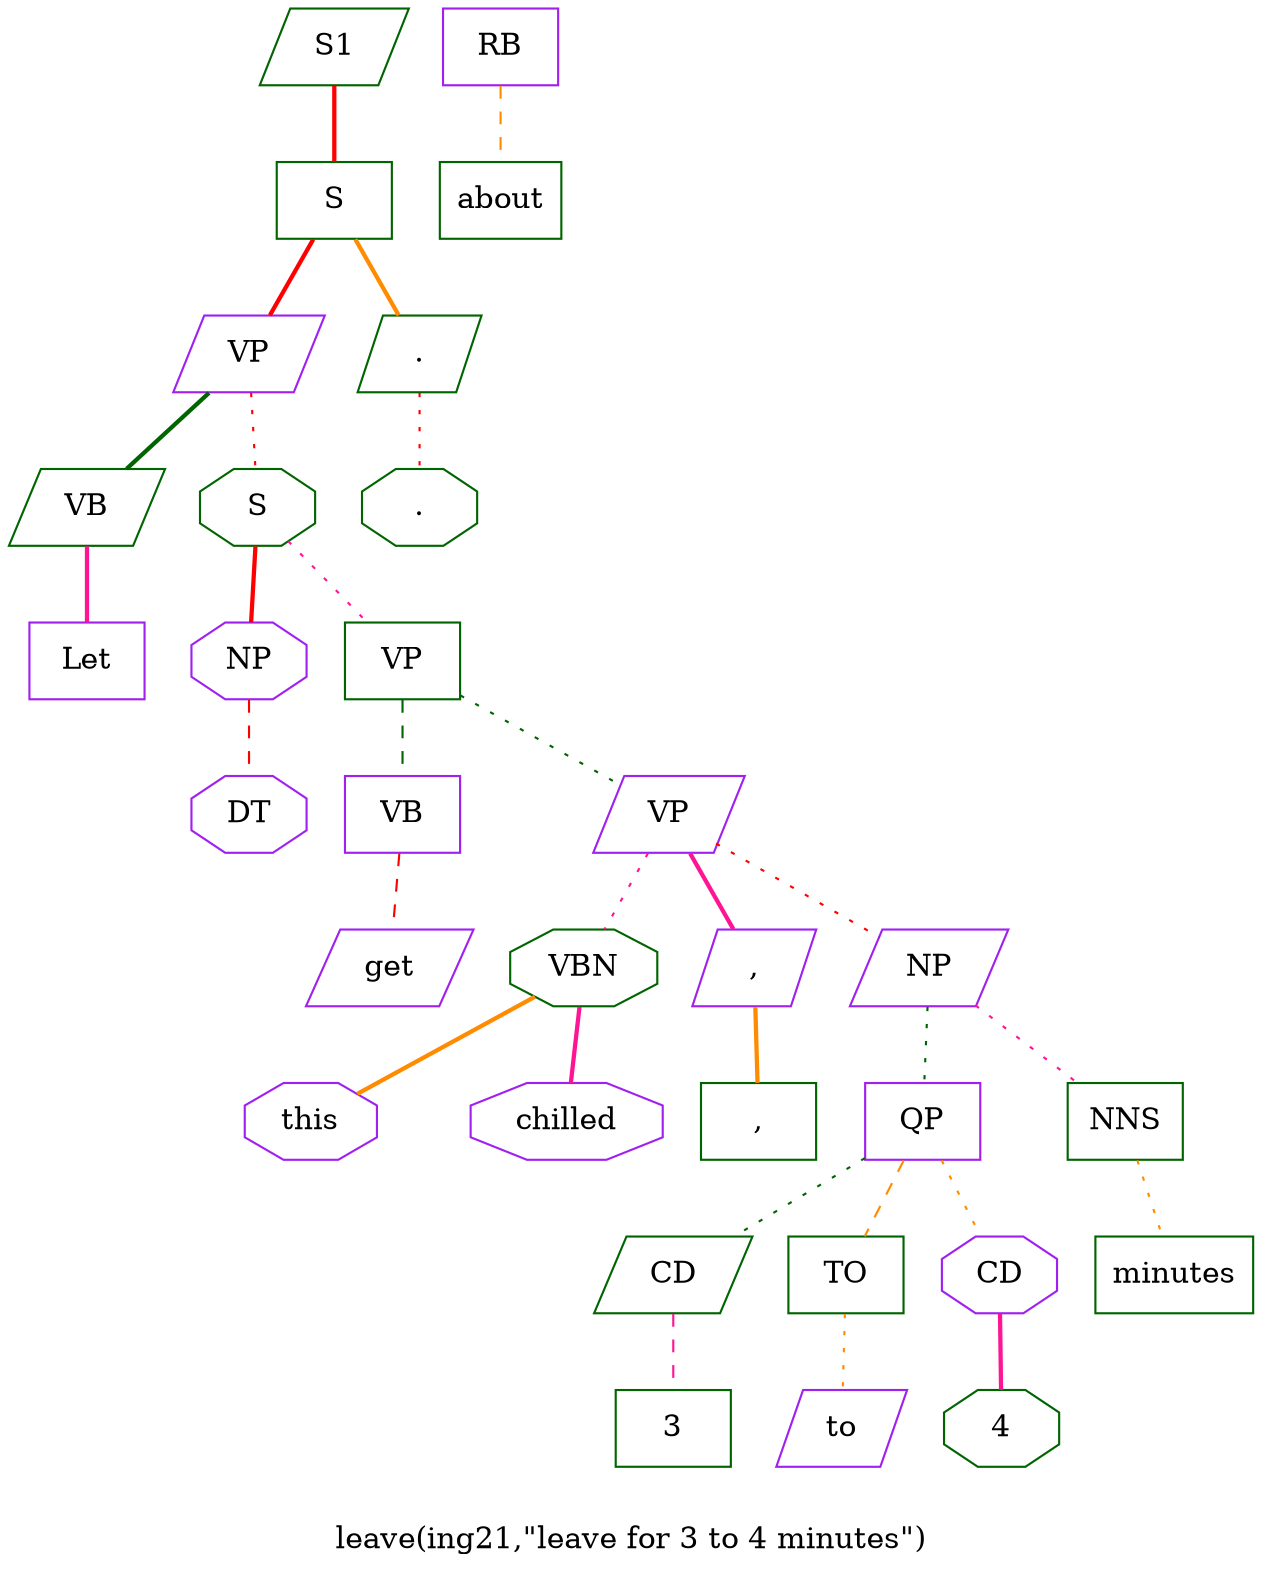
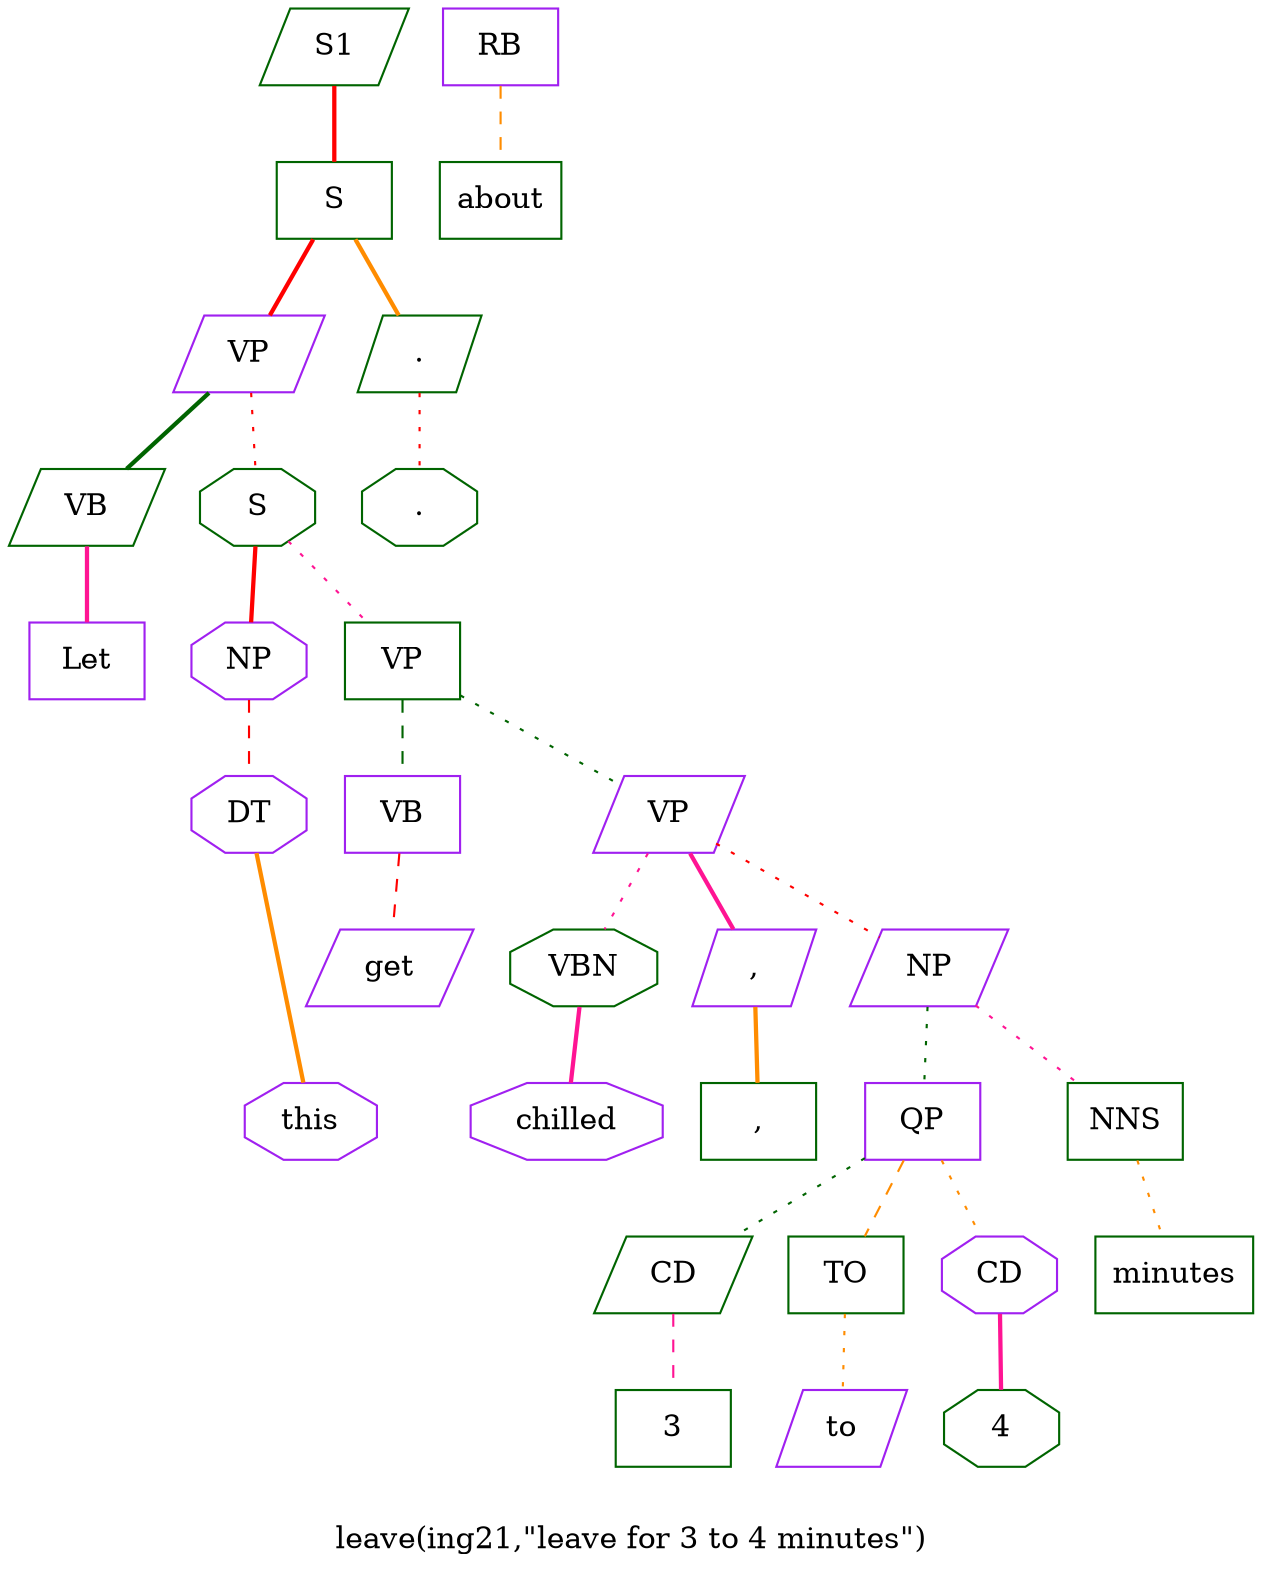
  graph {
    label="leave(ing21,\"leave for 3 to 4 minutes\")"
    node [color=darkgreen shape=box]
    edge [color=red style=dotted]
    n1 [label=S1 shape=parallelogram]
    n2 [label=S]
    n3 [color=purple label=VP shape=parallelogram]
    n4 [label="." shape=parallelogram]
    n5 [label=VB shape=parallelogram]
    n6 [label=S shape=octagon]
    n7 [label="." shape=octagon]
    n8 [color=purple label=Let]
    n9 [color=purple label=NP shape=octagon]
    n10 [label=VP]
    n11 [color=purple label=DT shape=octagon]
    n12 [color=purple label=VB]
    n13 [color=purple label=VP shape=parallelogram]
    n14 [color=purple label=this shape=octagon]
    n15 [color=purple label=get shape=parallelogram]
    n16 [label=VBN shape=octagon]
    n17 [color=purple label="," shape=parallelogram]
    n18 [color=purple label=NP shape=parallelogram]
    n19 [color=purple label=chilled shape=octagon]
    n20 [label=","]
    n21 [color=purple label=QP]
    n22 [label=NNS]
    n23 [label=CD shape=parallelogram]
    n24 [label=TO]
    n25 [color=purple label=CD shape=octagon]
    n26 [label=minutes]
    n27 [color=purple label=RB]
    n28 [label=about]
    n29 [label=3]
    n30 [color=purple label=to shape=parallelogram]
    n31 [label=4 shape=octagon]
    n1 -- n2 [style=bold]
    n2 -- n3 [style=bold]
    n2 -- n4 [color=darkorange style=bold]
    n3 -- n5 [color=darkgreen style=bold]
    n3 -- n6
    n4 -- n7
    n5 -- n8 [color=deeppink style=bold]
    n6 -- n9 [style=bold]
    n6 -- n10 [color=deeppink]
    n9 -- n11 [style=dashed]
    n10 -- n12 [color=darkgreen style=dashed]
    n10 -- n13 [color=darkgreen]
-   n16 -- n14 [color=darkorange style=bold]
+   n11 -- n14 [color=darkorange style=bold]
    n12 -- n15 [style=dashed]
    n13 -- n16 [color=deeppink]
    n13 -- n17 [color=deeppink style=bold]
    n13 -- n18
    n16 -- n19 [color=deeppink style=bold]
    n17 -- n20 [color=darkorange style=bold]
    n18 -- n21 [color=darkgreen]
    n18 -- n22 [color=deeppink]
    n21 -- n23 [color=darkgreen]
    n21 -- n24 [color=darkorange style=dashed]
    n21 -- n25 [color=darkorange]
    n22 -- n26 [color=darkorange]
    n23 -- n29 [color=deeppink style=dashed]
    n24 -- n30 [color=darkorange]
    n25 -- n31 [color=deeppink style=bold]
    n27 -- n28 [color=darkorange style=dashed]
  }
